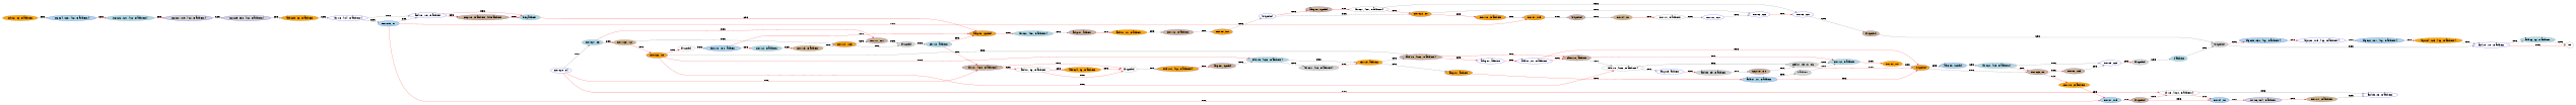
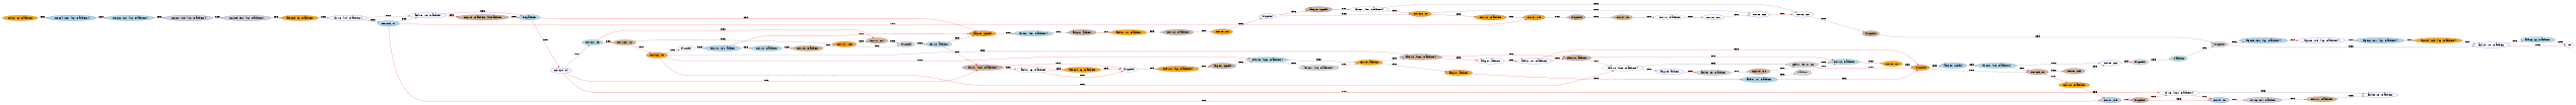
  digraph {
    rankdir=LR
    node [color=blue fillcolor=white style=filled]
    edge [color=red]
    n1 [color=gray40 fillcolor=orange label="sub sp , sp , # address"]
    n2 [fillcolor=lightblue label="stp x24 , x23 , [ sp , # address ]"]
    n3 [color=gray40 fillcolor=lightblue label="stp x22 , x21 , [ sp , # address ]"]
    n4 [fillcolor=lightgrey label="stp x20 , x19 , [ sp , # address ]"]
    n5 [fillcolor=lightgrey label="stp x29 , x30 , [ sp , # address ]"]
    n6 [color=gray40 fillcolor=orange label="add x29 , sp , # address"]
    n7 [label="ldr w8 , [ x4 , # address ]"]
    n8 [fillcolor=lightblue label="mov x19 , x1"]
    n9 [label="and w8 , w8 , # address"]
    n10 [fillcolor=orange label="mov x1 , x19"]
    n11 [fillcolor=lightblue label="mov x1 , x19"]
    n12 [fillcolor=tan label="cmp w8 , # address , lsl # address"]
    n13 [color=gray40 fillcolor=lightblue label="b.eq address"]
    n14 [fillcolor=tan label="bl symbol"]
    n15 [fillcolor=tan label="bl symbol"]
    n16 [fillcolor=orange label="adrp x8 , symbol"]
    n17 [label="mov x20 , x4"]
    n18 [color=gray40 fillcolor=lightblue label="ldr x20 , [ x8 , # address ]"]
    n19 [color=gray40 fillcolor=lightblue label="mov x21 , x3"]
    n20 [fillcolor=tan label="ldr w0 , [ x20 , # address ]"]
    n21 [color=gray40 label="ldr w8 , [ x20 , # address ]"]
    n22 [fillcolor=tan label="adrp x1 , address"]
    n23 [color=gray40 fillcolor=tan label="mov w23 , w2"]
    n24 [fillcolor=tan label="mov x1 , x21"]
    n25 [color=gray40 label="add x1 , sp , # address"]
    n26 [color=gray40 label="bl symbol"]
    n27 [fillcolor=lightblue label="mov x4 , x0"]
    n28 [label="and x5 , x8 , # address"]
    n29 [color=gray40 fillcolor=orange label="add x1 , x1 , # address"]
    n30 [fillcolor=tan label="mov w2 , # address"]
    n31 [fillcolor=orange label="mov x0 , xzr"]
    n32 [label="bl symbol"]
    n33 [fillcolor=tan label="adrp x8 , symbol"]
    n34 [fillcolor=orange label="mov x22 , x0"]
    n35 [color=gray40 label="ldr x21 , [ x8 , # address ]"]
    n36 [fillcolor=orange label="mov w0 , # address"]
    n37 [label="mov x2 , x22"]
    n38 [label="mov x3 , x21"]
    n39 [fillcolor=tan label="bl symbol"]
    n40 [color=gray40 fillcolor=tan label="mov x4 , x0"]
    n41 [color=gray40 label="mov w1 , # address"]
    n42 [label="mov x0 , x20"]
    n43 [color=gray40 fillcolor=lightgrey label="bl symbol"]
    n44 [fillcolor=lightblue label="ldp x29 , x30 , [ sp , # address ]"]
    n45 [label="and w0 , w0 , # address"]
    n46 [label="ldp x20 , x19 , [ sp , # address ]"]
    n47 [color=gray40 fillcolor=lightblue label="add sp , sp , # address"]
    n48 [color=gray40 label=ret]
    n49 [fillcolor=orange label="mov x22 , x0"]
    n50 [fillcolor=orange label="mov w0 , w23"]
    n51 [color=gray40 fillcolor=lightgrey label="bl symbol"]
    n52 [color=gray40 label="bl symbol"]
    n53 [color=gray40 fillcolor=lightblue label="ldrb w9 , [ x22 , # address ]"]
    n54 [fillcolor=tan label="ldrb w8 , [ x22 , # address ]"]
    n55 [color=gray40 label="ldrb w8 , [ x22 , # address ]"]
    n56 [fillcolor=lightblue label="tbnz w0 , # 0 , address"]
    n57 [color=gray40 fillcolor=lightgrey label="ldr x21 , [ x8 , # address ]"]
    n58 [color=gray40 fillcolor=orange label="cbz w9 , address"]
    n59 [label="adrp x1 , address"]
    n60 [fillcolor=tan label="cbnz w8 , address"]
    n61 [label="adrp x9 , address"]
    n62 [color=gray40 fillcolor=lightgrey label="csel x1 , x9 , x1 , eq"]
    n63 [color=gray40 fillcolor=lightblue label="mov w2 , # address"]
    n64 [color=gray40 fillcolor=tan label="mov w3 , # address"]
    n65 [color=gray40 fillcolor=lightblue label="cbz w0 , address"]
    n66 [color=gray40 fillcolor=orange label="add x24 , sp , # address"]
    n67 [fillcolor=orange label="strb wzr , [ sp , # address ]"]
    n68 [fillcolor=tan label="adrp x8 , symbol"]
    n69 [fillcolor=orange label="adrp x1 , address"]
    n70 [fillcolor=lightblue label="add x1 , x1 , # address"]
    n71 [label="add x1 , x1 , # address"]
    n72 [color=gray40 fillcolor=lightblue label="mov w2 , # address"]
    n73 [fillcolor=orange label="bl symbol"]
    n74 [color=gray40 fillcolor=lightgrey label="b address"]
    n75 [fillcolor=lightblue label="adrp x8 , symbol"]
    n76 [fillcolor=tan label="mov x23 , x0"]
    n77 [color=gray40 fillcolor=orange label="mov x0 , xzr"]
    n78 [color=gray40 fillcolor=lightgrey label="add x9 , x9 , # address"]
    n79 [color=gray40 fillcolor=lightblue label="ldr x22 , [ x8 , # address ]"]
    n80 [color=gray40 fillcolor=orange label="mov w0 , # address"]
    n81 [fillcolor=tan label="mov x2 , x23"]
    n82 [label="mov x3 , x22"]
    n83 [color=gray40 fillcolor=lightgrey label="bl symbol"]
    n84 [fillcolor=lightgrey label="orr x6 , x24 , # address"]
    n85 [color=gray40 fillcolor=tan label="mov w1 , # address"]
    n86 [color=gray40 fillcolor=lightblue label="b address"]
    n87 [fillcolor=tan label="cmp w8 , # 0"]
    n88 [fillcolor=lightblue label="ldp x22 , x21 , [ sp , # address ]"]
    n89 [color=gray40 fillcolor=orange label="ldp x24 , x23 , [ sp , # address ]"]
    n1 -> n2 [color=gray40 label=CFG]
    n2 -> n3 [label=CFG]
    n3 -> n4 [label=CFG]
    n4 -> n5 [color=gray40 label=CFG]
    n5 -> n6 [color=gray40 label=CFG]
    n6 -> n7 [color=gray40 label=CFG]
    n7 -> n8 [color=gray40 label=CFG]
    n7 -> n9 [color=gray40 label=DFG]
    n8 -> n9 [color=gray40 label=CFG]
    n8 -> n10 [label=DFG]
    n8 -> n11 [label=DFG]
    n9 -> n12 [label=CFG]
    n9 -> n13 [label=DFG]
    n10 -> n14 [color=gray40 label=DFG]
    n11 -> n15 [label=DFG]
    n12 -> n13 [label=CFG]
    n13 -> n16 [label=CFG]
+   n13 -> n17 [label=CFG]
    n14 -> n40 [color=gray40 label=DFG]
    n15 -> n21 [label=CFG]
    n15 -> n27 [label=DFG]
    n16 -> n18 [label=CFG]
    n17 -> n19 [color=gray40 label=CFG]
    n17 -> n20 [label=DFG]
    n17 -> n21 [label=DFG]
    n18 -> n22 [color=gray40 label=CFG]
    n19 -> n23 [label=CFG]
    n19 -> n24 [label=DFG]
    n20 -> n25 [label=CFG]
    n20 -> n26 [label=DFG]
    n21 -> n27 [label=CFG]
    n21 -> n28 [color=gray40 label=DFG]
    n22 -> n29 [label=CFG]
    n23 -> n49 [label=CFG]
    n23 -> n50 [color=gray40 label=DFG]
    n24 -> n51 [color=gray40 label=DFG]
    n25 -> n26 [label=DFG]
    n25 -> n66 [label=CFG]
    n26 -> n67 [color=gray40 label=CFG]
    n27 -> n84 [label=CFG]
    n29 -> n30 [color=gray40 label=CFG]
    n30 -> n31 [color=gray40 label=CFG]
    n31 -> n32 [color=gray40 label=CFG]
    n32 -> n33 [label=CFG]
    n32 -> n34 [color=gray40 label=DFG]
    n33 -> n35 [label=CFG]
    n34 -> n36 [label=CFG]
    n34 -> n37 [color=gray40 label=DFG]
    n35 -> n34 [label=CFG]
    n35 -> n38 [color=gray40 label=DFG]
    n36 -> n10 [color=gray40 label=CFG]
    n37 -> n38 [label=CFG]
    n38 -> n39 [color=gray40 label=CFG]
    n39 -> n43 [color=gray40 label=CFG]
    n40 -> n41 [label=CFG]
    n41 -> n42 [color=gray40 label=CFG]
    n42 -> n37 [color=gray40 label=CFG]
    n43 -> n44 [label=CFG]
    n43 -> n45 [color=gray40 label=DFG]
    n44 -> n46 [label=CFG]
    n45 -> n47 [color=gray40 label=CFG]
    n45 -> n48 [label=DFG]
    n46 -> n88 [color=gray40 label=CFG]
    n47 -> n48 [color=gray40 label=CFG]
    n49 -> n52 [label=CFG]
    n49 -> n53 [label=DFG]
    n49 -> n54 [color=gray40 label=DFG]
    n49 -> n55 [label=DFG]
    n50 -> n24 [color=gray40 label=CFG]
    n50 -> n51 [color=gray40 label=DFG]
    n51 -> n65 [color=gray40 label=DFG]
    n52 -> n56 [color=gray40 label=DFG]
    n53 -> n57 [color=gray40 label=CFG]
    n53 -> n58 [color=gray40 label=DFG]
    n54 -> n59 [label=CFG]
    n54 -> n60 [label=DFG]
    n55 -> n61 [color=gray40 label=CFG]
    n55 -> n62 [color=gray40 label=DFG]
    n56 -> n16 [label=CFG]
    n56 -> n63 [label=CFG]
    n57 -> n58 [label=CFG]
    n58 -> n54 [color=gray40 label=CFG]
    n58 -> n69 [color=gray40 label=CFG]
    n59 -> n71 [label=CFG]
    n60 -> n55 [color=gray40 label=CFG]
    n60 -> n72 [label=CFG]
    n61 -> n78 [label=CFG]
    n62 -> n72 [color=gray40 label=CFG]
    n62 -> n73 [label=DFG]
    n63 -> n64 [label=CFG]
    n64 -> n50 [color=gray40 label=CFG]
    n65 -> n16 [label=CFG]
    n65 -> n20 [label=CFG]
    n66 -> n26 [label=CFG]
    n67 -> n68 [label=CFG]
    n68 -> n53 [color=gray40 label=CFG]
    n69 -> n70 [label=CFG]
    n70 -> n73 [label=DFG]
    n70 -> n74 [color=gray40 label=CFG]
    n71 -> n60 [label=CFG]
    n71 -> n73 [label=DFG]
    n72 -> n77 [label=CFG]
    n73 -> n75 [color=gray40 label=CFG]
    n73 -> n76 [color=gray40 label=DFG]
    n74 -> n72 [color=gray40 label=CFG]
    n75 -> n79 [color=gray40 label=CFG]
    n76 -> n80 [label=CFG]
    n76 -> n81 [label=DFG]
    n77 -> n73 [color=gray40 label=CFG]
    n78 -> n87 [color=gray40 label=CFG]
    n79 -> n76 [label=CFG]
    n79 -> n82 [color=gray40 label=DFG]
    n80 -> n11 [label=CFG]
    n81 -> n82 [color=gray40 label=CFG]
    n82 -> n83 [label=CFG]
    n83 -> n86 [color=gray40 label=CFG]
    n84 -> n85 [label=CFG]
    n85 -> n28 [color=gray40 label=CFG]
    n86 -> n43 [color=gray40 label=CFG]
    n87 -> n62 [color=gray40 label=CFG]
    n88 -> n89 [label=CFG]
    n89 -> n45 [color=gray40 label=CFG]
  }
